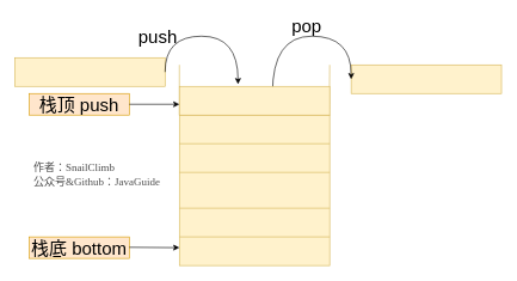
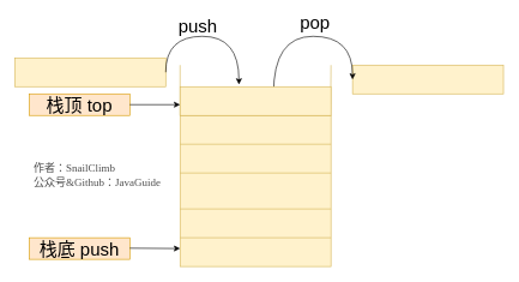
  <mxCell id="0" />
  <mxCell id="1" parent="0" />
  <mxCell id="2" value="" style="whiteSpace=wrap;html=1;aspect=fixed;fillColor=#fff2cc;strokeColor=#d6b656;" vertex="1" parent="1"><mxGeometry x="250" y="160" width="210" height="210" as="geometry" /></mxCell>
  <mxCell id="3" value="" style="endArrow=none;html=1;fillColor=#fff2cc;strokeColor=#d6b656;" edge="1" parent="1"><mxGeometry width="50" height="50" relative="1" as="geometry"><mxPoint x="250" y="160" as="sourcePoint" /><mxPoint x="250" y="90" as="targetPoint" /></mxGeometry></mxCell>
  <mxCell id="4" value="" style="endArrow=none;html=1;fillColor=#fff2cc;strokeColor=#d6b656;" edge="1" parent="1"><mxGeometry width="50" height="50" relative="1" as="geometry"><mxPoint x="459.5" y="160" as="sourcePoint" /><mxPoint x="460" y="90" as="targetPoint" /></mxGeometry></mxCell>
  <mxCell id="5" value="" style="endArrow=none;html=1;fillColor=#fff2cc;strokeColor=#d6b656;" edge="1" parent="1" source="2"><mxGeometry width="50" height="50" relative="1" as="geometry"><mxPoint x="350" y="200" as="sourcePoint" /><mxPoint x="250" y="200" as="targetPoint" /><Array as="points"><mxPoint x="460" y="200" /></Array></mxGeometry></mxCell>
  <mxCell id="6" value="" style="endArrow=none;html=1;fillColor=#fff2cc;strokeColor=#d6b656;" edge="1" parent="1"><mxGeometry width="50" height="50" relative="1" as="geometry"><mxPoint x="460" y="240" as="sourcePoint" /><mxPoint x="250" y="240" as="targetPoint" /><Array as="points"><mxPoint x="460" y="240" /></Array></mxGeometry></mxCell>
  <mxCell id="7" value="" style="endArrow=none;html=1;fillColor=#fff2cc;strokeColor=#d6b656;" edge="1" parent="1"><mxGeometry width="50" height="50" relative="1" as="geometry"><mxPoint x="460" y="330" as="sourcePoint" /><mxPoint x="250" y="330" as="targetPoint" /><Array as="points"><mxPoint x="460" y="330" /></Array></mxGeometry></mxCell>
  <mxCell id="8" value="" style="endArrow=none;html=1;fillColor=#fff2cc;strokeColor=#d6b656;" edge="1" parent="1"><mxGeometry width="50" height="50" relative="1" as="geometry"><mxPoint x="460" y="290" as="sourcePoint" /><mxPoint x="250" y="290" as="targetPoint" /><Array as="points"><mxPoint x="460" y="290" /></Array></mxGeometry></mxCell>
  <mxCell id="9" value="" style="rounded=0;whiteSpace=wrap;html=1;fillColor=#fff2cc;strokeColor=#d6b656;" vertex="1" parent="1"><mxGeometry x="20" y="80" width="210" height="40" as="geometry" /></mxCell>
  <mxCell id="10" value="" style="rounded=0;whiteSpace=wrap;html=1;fillColor=#fff2cc;strokeColor=#d6b656;" vertex="1" parent="1"><mxGeometry x="490" y="90" width="210" height="40" as="geometry" /></mxCell>
  <mxCell id="11" value="" style="endArrow=classic;html=1;strokeColor=#000000;edgeStyle=orthogonalEdgeStyle;curved=1;entryX=0.39;entryY=-0.075;entryDx=0;entryDy=0;entryPerimeter=0;" edge="1" parent="1" target="15"><mxGeometry width="50" height="50" relative="1" as="geometry"><mxPoint x="230" y="100" as="sourcePoint" /><mxPoint x="330" y="130" as="targetPoint" /><Array as="points"><mxPoint x="230" y="50" /><mxPoint x="332" y="50" /></Array></mxGeometry></mxCell>
- <mxCell id="12" value="push" style="text;html=1;strokeColor=none;fillColor=none;align=center;verticalAlign=middle;whiteSpace=wrap;rounded=0;fontSize=25;" vertex="1" parent="1"><mxGeometry x="185" y="35" width="70" height="30" as="geometry" /></mxCell>
- <mxCell id="13" value="pop" style="text;html=1;strokeColor=none;fillColor=none;align=center;verticalAlign=middle;whiteSpace=wrap;rounded=0;fontSize=25;" vertex="1" parent="1"><mxGeometry x="393" y="20" width="70" height="30" as="geometry" /></mxCell>
+ <mxCell id="12" value="push" style="text;html=1;strokeColor=none;fillColor=none;align=center;verticalAlign=middle;whiteSpace=wrap;rounded=0;fontSize=25;" vertex="1" parent="1"><mxGeometry x="240" y="20" width="70" height="30" as="geometry" /></mxCell>
+ <mxCell id="13" value="pop" style="text;html=1;strokeColor=none;fillColor=none;align=center;verticalAlign=middle;whiteSpace=wrap;rounded=0;fontSize=25;" vertex="1" parent="1"><mxGeometry x="403" y="15" width="70" height="30" as="geometry" /></mxCell>
  <mxCell id="14" value="" style="endArrow=classic;html=1;strokeColor=#000000;fontSize=25;edgeStyle=orthogonalEdgeStyle;curved=1;entryX=0;entryY=0.5;entryDx=0;entryDy=0;" edge="1" parent="1" target="10"><mxGeometry width="50" height="50" relative="1" as="geometry"><mxPoint x="380" y="130" as="sourcePoint" /><mxPoint x="430" y="80" as="targetPoint" /><Array as="points"><mxPoint x="380" y="50" /><mxPoint x="490" y="50" /></Array></mxGeometry></mxCell>
  <mxCell id="15" value="" style="rounded=0;whiteSpace=wrap;html=1;fillColor=#fff2cc;strokeColor=#d6b656;" vertex="1" parent="1"><mxGeometry x="250" y="120" width="210" height="40" as="geometry" /></mxCell>
- <mxCell id="16" value="栈顶 push" style="text;html=1;strokeColor=#d79b00;fillColor=#ffe6cc;align=center;verticalAlign=middle;whiteSpace=wrap;rounded=0;fontSize=25;" vertex="1" parent="1"><mxGeometry x="40" y="130" width="140" height="30" as="geometry" /></mxCell>
- <mxCell id="17" value="栈底 bottom" style="text;html=1;strokeColor=#d79b00;fillColor=#ffe6cc;align=center;verticalAlign=middle;whiteSpace=wrap;rounded=0;fontSize=25;" vertex="1" parent="1"><mxGeometry x="40" y="330" width="140" height="30" as="geometry" /></mxCell>
+ <mxCell id="16" value="栈顶 top" style="text;html=1;strokeColor=#d79b00;fillColor=#ffe6cc;align=center;verticalAlign=middle;whiteSpace=wrap;rounded=0;fontSize=25;" vertex="1" parent="1"><mxGeometry x="40" y="130" width="140" height="30" as="geometry" /></mxCell>
+ <mxCell id="17" value="栈底 push" style="text;html=1;strokeColor=#d79b00;fillColor=#ffe6cc;align=center;verticalAlign=middle;whiteSpace=wrap;rounded=0;fontSize=25;" vertex="1" parent="1"><mxGeometry x="40" y="330" width="140" height="30" as="geometry" /></mxCell>
  <mxCell id="18" value="" style="endArrow=classic;html=1;strokeColor=#000000;fontSize=25;" edge="1" parent="1"><mxGeometry width="50" height="50" relative="1" as="geometry"><mxPoint x="180" y="344.5" as="sourcePoint" /><mxPoint x="250" y="345" as="targetPoint" /></mxGeometry></mxCell>
  <mxCell id="19" value="" style="endArrow=classic;html=1;strokeColor=#000000;fontSize=25;" edge="1" parent="1"><mxGeometry width="50" height="50" relative="1" as="geometry"><mxPoint x="180" y="145" as="sourcePoint" /><mxPoint x="250" y="145" as="targetPoint" /></mxGeometry></mxCell>
  <mxCell id="20" value="&lt;div style=&quot;text-align: left&quot;&gt;&lt;span style=&quot;font-size: 15px&quot;&gt;作者：SnailClimb&amp;nbsp;&lt;/span&gt;&lt;/div&gt;&lt;font style=&quot;font-size: 15px&quot;&gt;&lt;div style=&quot;text-align: left&quot;&gt;&lt;span&gt;公众号&amp;amp;Github：JavaGuide&lt;/span&gt;&lt;/div&gt;&lt;/font&gt;" style="text;html=1;align=center;verticalAlign=middle;whiteSpace=wrap;rounded=0;shadow=1;glass=1;comic=1;fontSize=20;opacity=90;labelBackgroundColor=none;fontColor=#000000;labelBorderColor=none;fontFamily=Garamond;fontStyle=0;textOpacity=70;spacingTop=3;spacingLeft=3;spacingBottom=3;spacingRight=3;" vertex="1" parent="1"><mxGeometry x="30" y="220" width="210" height="40" as="geometry" /></mxCell>
